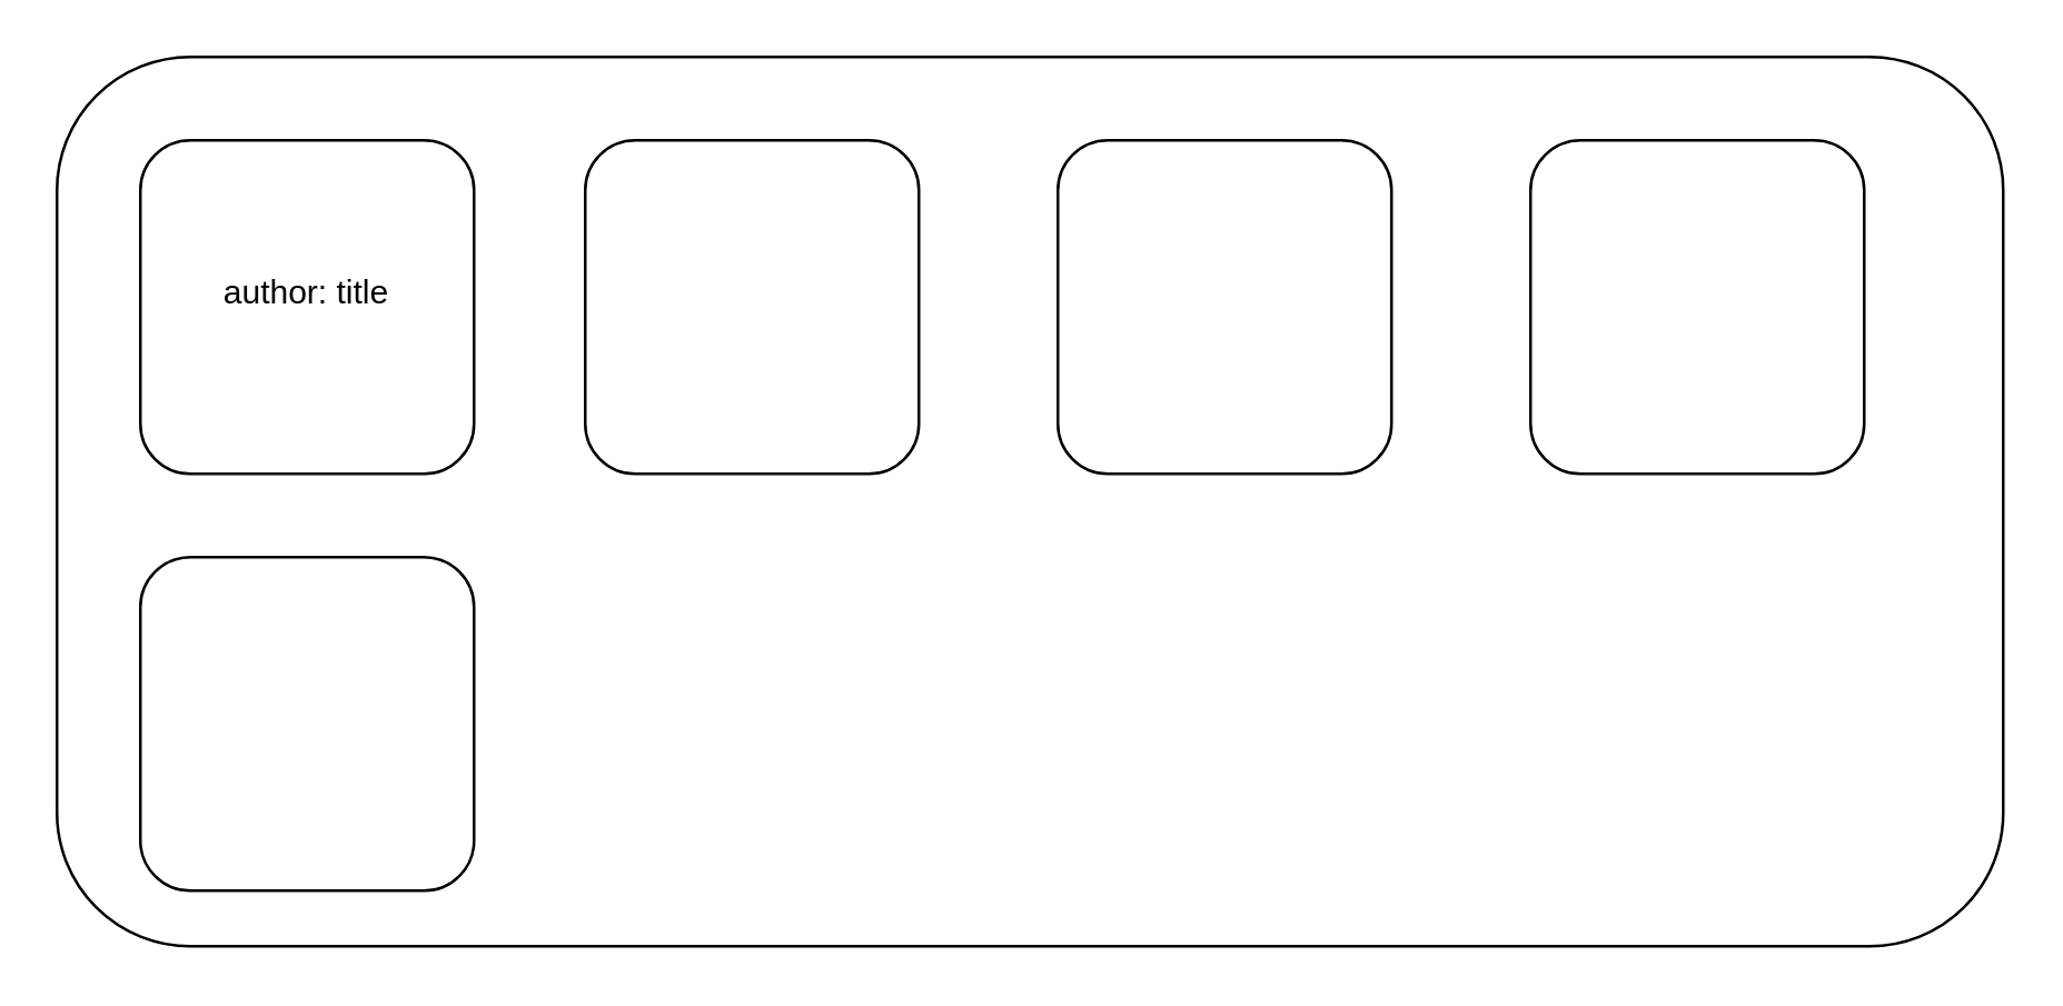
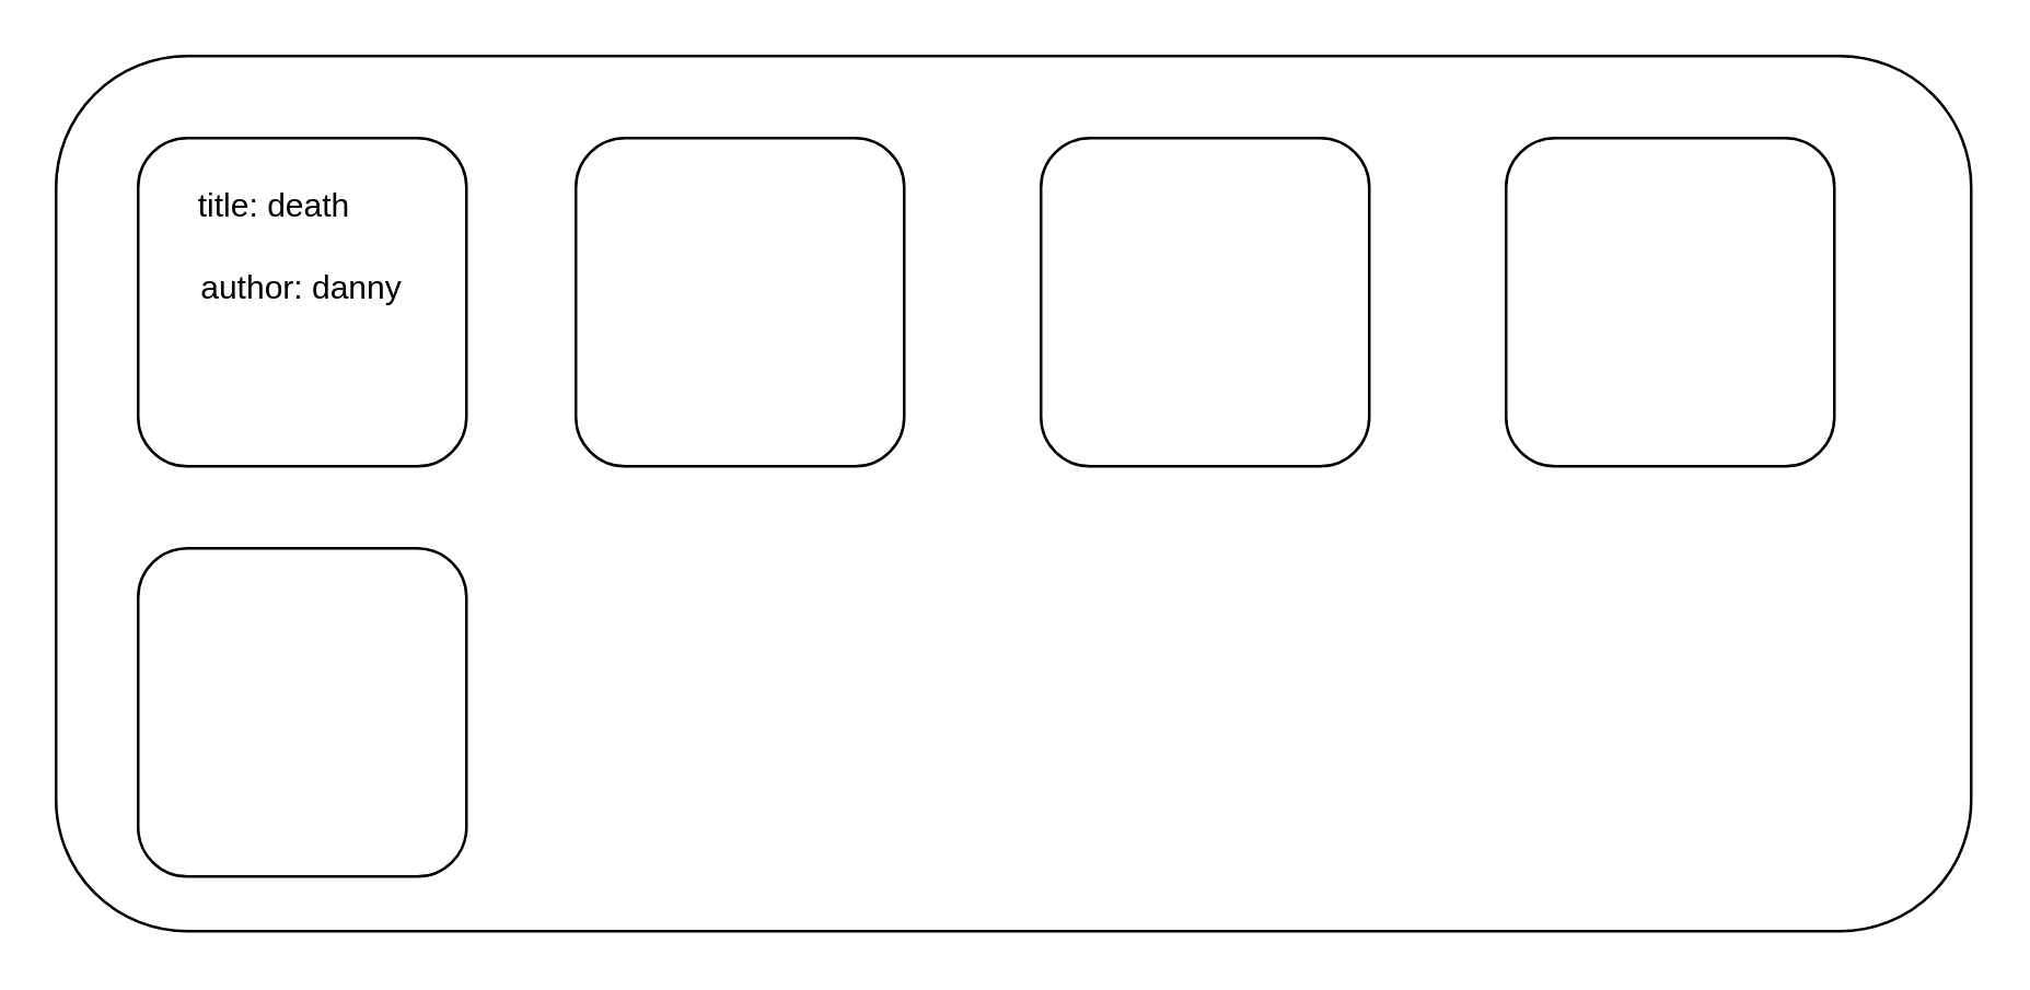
  <mxCell id="0" />
  <mxCell id="1" parent="0" />
  <mxCell id="2" value="" style="rounded=1;whiteSpace=wrap;html=1;" vertex="1" parent="1"><mxGeometry x="20" y="20" width="700" height="320" as="geometry" /></mxCell>
  <mxCell id="3" value="" style="rounded=1;whiteSpace=wrap;html=1;" vertex="1" parent="1"><mxGeometry x="50" y="50" width="120" height="120" as="geometry" /></mxCell>
  <mxCell id="4" value="" style="rounded=1;whiteSpace=wrap;html=1;" vertex="1" parent="1"><mxGeometry x="50" y="200" width="120" height="120" as="geometry" /></mxCell>
  <mxCell id="5" value="" style="rounded=1;whiteSpace=wrap;html=1;" vertex="1" parent="1"><mxGeometry x="210" y="50" width="120" height="120" as="geometry" /></mxCell>
  <mxCell id="6" value="" style="rounded=1;whiteSpace=wrap;html=1;" vertex="1" parent="1"><mxGeometry x="380" y="50" width="120" height="120" as="geometry" /></mxCell>
  <mxCell id="7" value="" style="rounded=1;whiteSpace=wrap;html=1;" vertex="1" parent="1"><mxGeometry x="550" y="50" width="120" height="120" as="geometry" /></mxCell>
- <mxCell id="9" value="author: title" style="text;html=1;strokeColor=none;fillColor=none;align=center;verticalAlign=middle;whiteSpace=wrap;rounded=0;" vertex="1" parent="1"><mxGeometry x="70" y="90" width="80" height="30" as="geometry" /></mxCell>
+ <mxCell id="8" value="title: death" style="text;html=1;strokeColor=none;fillColor=none;align=center;verticalAlign=middle;whiteSpace=wrap;rounded=0;" vertex="1" parent="1"><mxGeometry x="70" y="60" width="60" height="30" as="geometry" /></mxCell>
+ <mxCell id="9" value="author: danny" style="text;html=1;strokeColor=none;fillColor=none;align=center;verticalAlign=middle;whiteSpace=wrap;rounded=0;" vertex="1" parent="1"><mxGeometry x="70" y="90" width="80" height="30" as="geometry" /></mxCell>
